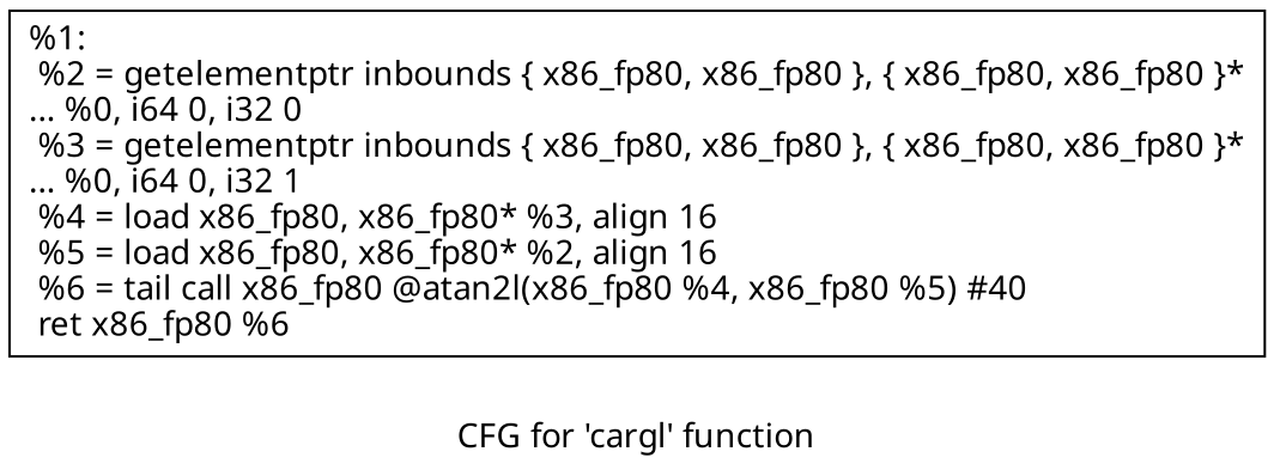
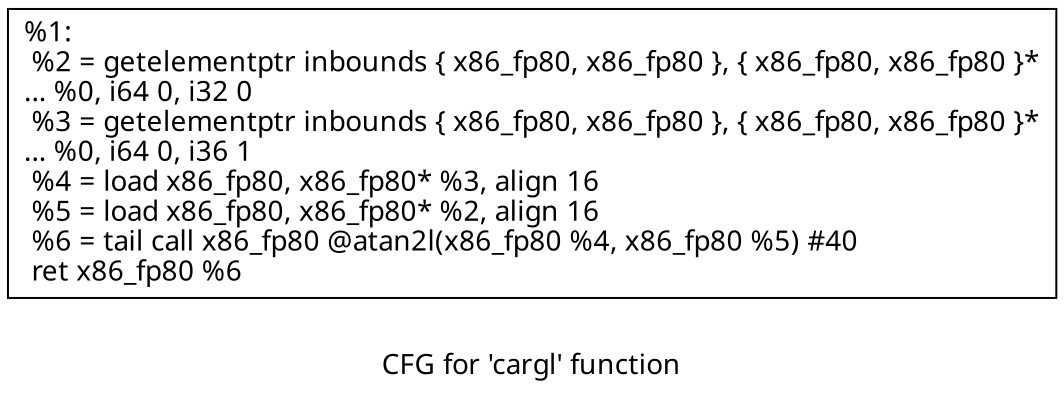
  digraph {
    label="CFG for 'cargl' function"
    fontname="Noto Sans"
-   n1 [label="{%1:\l  %2 = getelementptr inbounds \{ x86_fp80, x86_fp80 \}, \{ x86_fp80, x86_fp80 \}*\l... %0, i64 0, i32 0\l  %3 = getelementptr inbounds \{ x86_fp80, x86_fp80 \}, \{ x86_fp80, x86_fp80 \}*\l... %0, i64 0, i32 1\l  %4 = load x86_fp80, x86_fp80* %3, align 16\l  %5 = load x86_fp80, x86_fp80* %2, align 16\l  %6 = tail call x86_fp80 @atan2l(x86_fp80 %4, x86_fp80 %5) #40\l  ret x86_fp80 %6\l}" shape=record fontname="Noto Sans"]
+   n1 [label="{%1:\l  %2 = getelementptr inbounds \{ x86_fp80, x86_fp80 \}, \{ x86_fp80, x86_fp80 \}*\l... %0, i64 0, i32 0\l  %3 = getelementptr inbounds \{ x86_fp80, x86_fp80 \}, \{ x86_fp80, x86_fp80 \}*\l... %0, i64 0, i36 1\l  %4 = load x86_fp80, x86_fp80* %3, align 16\l  %5 = load x86_fp80, x86_fp80* %2, align 16\l  %6 = tail call x86_fp80 @atan2l(x86_fp80 %4, x86_fp80 %5) #40\l  ret x86_fp80 %6\l}" shape=record fontname="Noto Sans"]
  }
